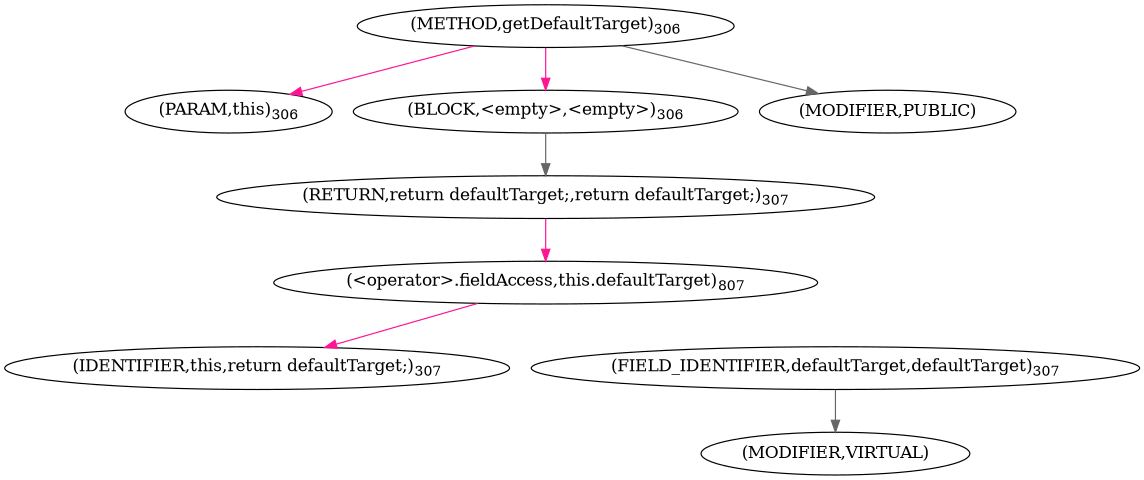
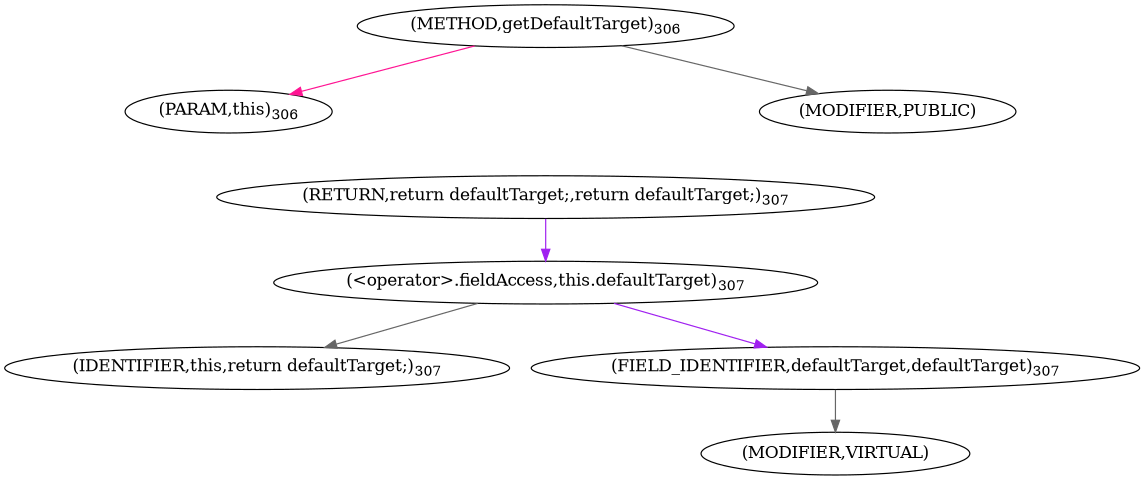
  digraph {
    edge [color=gray40]
    n1 [label=<(METHOD,getDefaultTarget)<SUB>306</SUB>>]
    n2 [label=<(PARAM,this)<SUB>306</SUB>>]
-   n3 [label=<(BLOCK,&lt;empty&gt;,&lt;empty&gt;)<SUB>306</SUB>>]
    n4 [label=<(MODIFIER,PUBLIC)>]
    n5 [label=<(RETURN,return defaultTarget;,return defaultTarget;)<SUB>307</SUB>>]
    n6 [label=<(MODIFIER,VIRTUAL)>]
-   n7 [label=<(&lt;operator&gt;.fieldAccess,this.defaultTarget)<SUB>807</SUB>>]
+   n7 [label=<(&lt;operator&gt;.fieldAccess,this.defaultTarget)<SUB>307</SUB>>]
    n8 [label=<(IDENTIFIER,this,return defaultTarget;)<SUB>307</SUB>>]
    n9 [label=<(FIELD_IDENTIFIER,defaultTarget,defaultTarget)<SUB>307</SUB>>]
    n1 -> n2 [color=deeppink]
-   n1 -> n3 [color=deeppink]
    n1 -> n4
-   n3 -> n5
-   n5 -> n7 [color=deeppink]
-   n7 -> n8 [color=deeppink]
+   n5 -> n7 [color=purple]
+   n7 -> n8
+   n7 -> n9 [color=purple]
    n9 -> n6
  }
